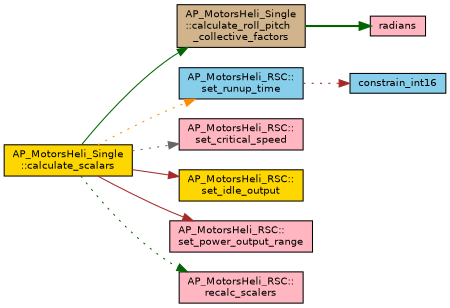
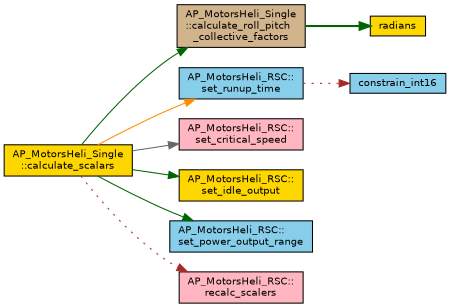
  digraph {
    rankdir=LR
    node [color=black fillcolor=lightpink fontname=Helvetica fontsize=10 shape=record style=filled]
    edge [color=darkgreen fontname=Helvetica fontsize=10 labelfontname=Helvetica labelfontsize=10 style=solid]
    n1 [fillcolor=gold fontcolor=black height=0.2 label="AP_MotorsHeli_Single\l::calculate_scalars" width=0.4]
    n2 [fillcolor=tan height=0.2 label="AP_MotorsHeli_Single\l::calculate_roll_pitch\l_collective_factors" width=0.4]
    n3 [fillcolor=skyblue height=0.2 label="AP_MotorsHeli_RSC::\lset_runup_time" width=0.4]
    n4 [height=0.2 label="AP_MotorsHeli_RSC::\lset_critical_speed" width=0.4]
    n5 [fillcolor=gold height=0.2 label="AP_MotorsHeli_RSC::\lset_idle_output" width=0.4]
-   n6 [height=0.2 label="AP_MotorsHeli_RSC::\lset_power_output_range" width=0.4]
+   n6 [fillcolor=skyblue height=0.2 label="AP_MotorsHeli_RSC::\lset_power_output_range" width=0.4]
    n7 [height=0.2 label="AP_MotorsHeli_RSC::\lrecalc_scalers" width=0.4]
    n8 [fillcolor=skyblue height=0.2 label=constrain_int16 width=0.4]
-   n9 [height=0.2 label=radians width=0.4]
+   n9 [fillcolor=gold height=0.2 label=radians width=0.4]
    n1 -> n2
-   n1 -> n3 [color=darkorange style=dotted]
-   n1 -> n4 [color=gray40 style=dotted]
-   n1 -> n5 [color=brown]
-   n1 -> n6 [color=brown]
-   n1 -> n7 [style=dotted]
+   n1 -> n3 [color=darkorange]
+   n1 -> n4 [color=gray40]
+   n1 -> n5
+   n1 -> n6
+   n1 -> n7 [color=brown style=dotted]
    n2 -> n9 [style=bold]
    n3 -> n8 [color=brown style=dotted]
  }
